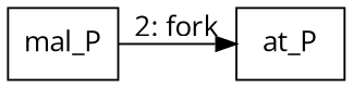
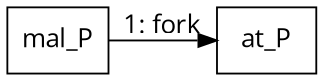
  digraph {
    engine=neato
    fixedsize=false
    fontsize=10
    nodesep=0.3
    rankdir=LR
    ranksep=0
    splines=true
    fontname="Open Sans"
    node [node_type=Process shape=box fontname="Open Sans"]
    mal_P
    at_P
-   mal_P -> at_P [label="2: fork" fontname="Open Sans"]
+   mal_P -> at_P [label="1: fork" fontname="Open Sans"]
  }
